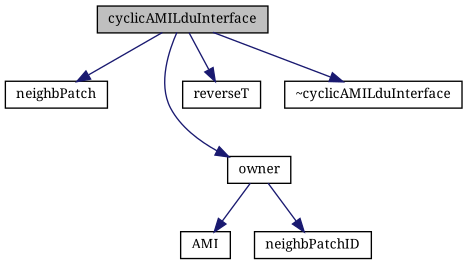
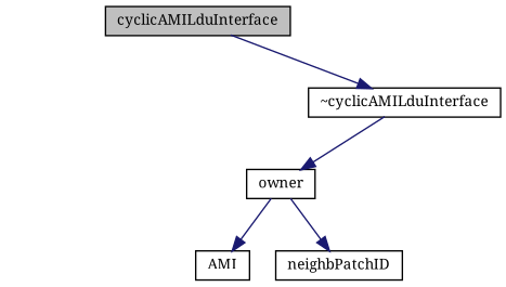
  digraph {
    fontname="Noto Serif"
    rankdir=TB
    node [color=black fontname="Noto Serif" fontsize=10 shape=record]
    edge [color=midnightblue fontname="Noto Serif" fontsize=10 labelfontname=FreeSans labelfontsize=10 style=solid]
    n1 [fillcolor=grey75 fontcolor=black height=0.2 label=cyclicAMILduInterface style=filled width=0.4]
-   n2 [height=0.2 label=neighbPatch width=0.4]
    n3 [height=0.2 label=owner width=0.4]
-   n4 [height=0.2 label=reverseT width=0.4]
    n5 [height=0.2 label="~cyclicAMILduInterface" width=0.4]
    n6 [height=0.2 label=AMI width=0.4]
    n7 [height=0.2 label=neighbPatchID width=0.4]
-   n1 -> n2
-   n1 -> n3
-   n1 -> n4
+   n5 -> n3
    n1 -> n5
    n3 -> n6
    n3 -> n7
  }
